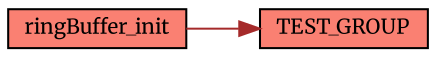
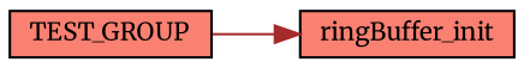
  digraph {
    rankdir=RL
    fontname=Merriweather
    node [color=black fillcolor=salmon fontname=Merriweather fontsize=10 shape=record style=filled]
    n1 [fontcolor=black height=0.2 label=ringBuffer_init width=0.4]
    n2 [height=0.2 label=TEST_GROUP width=0.4]
-   n2 -> n1 [color=brown dir=back fontname=Merriweather fontsize=10 labelfontname=Helvetica labelfontsize=10 style=solid]
+   n1 -> n2 [color=brown dir=back fontname=Merriweather fontsize=10 labelfontname=Helvetica labelfontsize=10 style=solid]
  }
